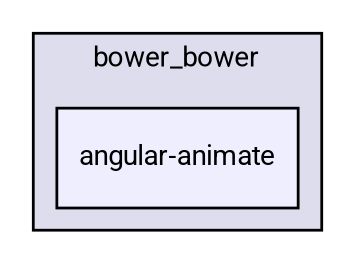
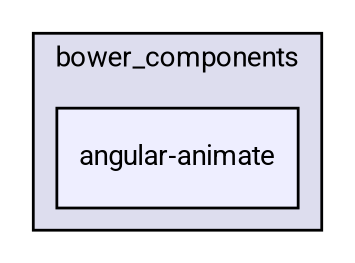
  digraph {
    compound=true
    fontname=Roboto
    n1 [fillcolor="#eeeeff" fontname=Roboto fontsize=10 label="angular-animate" pencolor=black shape=box style=filled]
    subgraph cluster_1 {
      bgcolor="#ddddee"
      fontsize=10
-     label=bower_bower
+     label=bower_components
      pencolor=black
      n1
    }
  }
